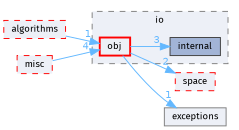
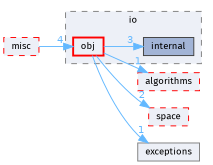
  digraph {
    compound=true
    fontname="Fira Sans"
    rankdir=LR
    node [color=red fillcolor="#edf0f7" fontname="Fira Sans" fontsize=10 shape=box style="filled,dashed"]
    edge [color=steelblue1 fontcolor=steelblue1 fontname="Fira Sans" fontsize=10 headlabel=1 labeldistance=1.5 labelfontname=Helvetica labelfontsize=10]
    n1 [color=grey25 fillcolor="#a2b4d6" height=0.2 label=internal style=filled width=0.4]
    n2 [height=0.2 label=obj style="filled,bold" width=0.4]
    n3 [height=0.2 label=algorithms width=0.4]
    n4 [height=0.2 label=space width=0.4]
    n5 [color=grey50 height=0.2 label=exceptions style=filled width=0.4]
    n6 [height=0.2 label=misc width=0.4]
    subgraph cluster_1 {
      bgcolor="#edf0f7"
      fontsize=10
      label=io
      pencolor=grey50
      style="filled,dashed"
      n1
      n2
    }
    n2 -> n1 [headlabel=3]
-   n3 -> n2
+   n2 -> n3
    n2 -> n4 [headlabel=2]
    n2 -> n5
    n6 -> n2 [headlabel=4]
  }
